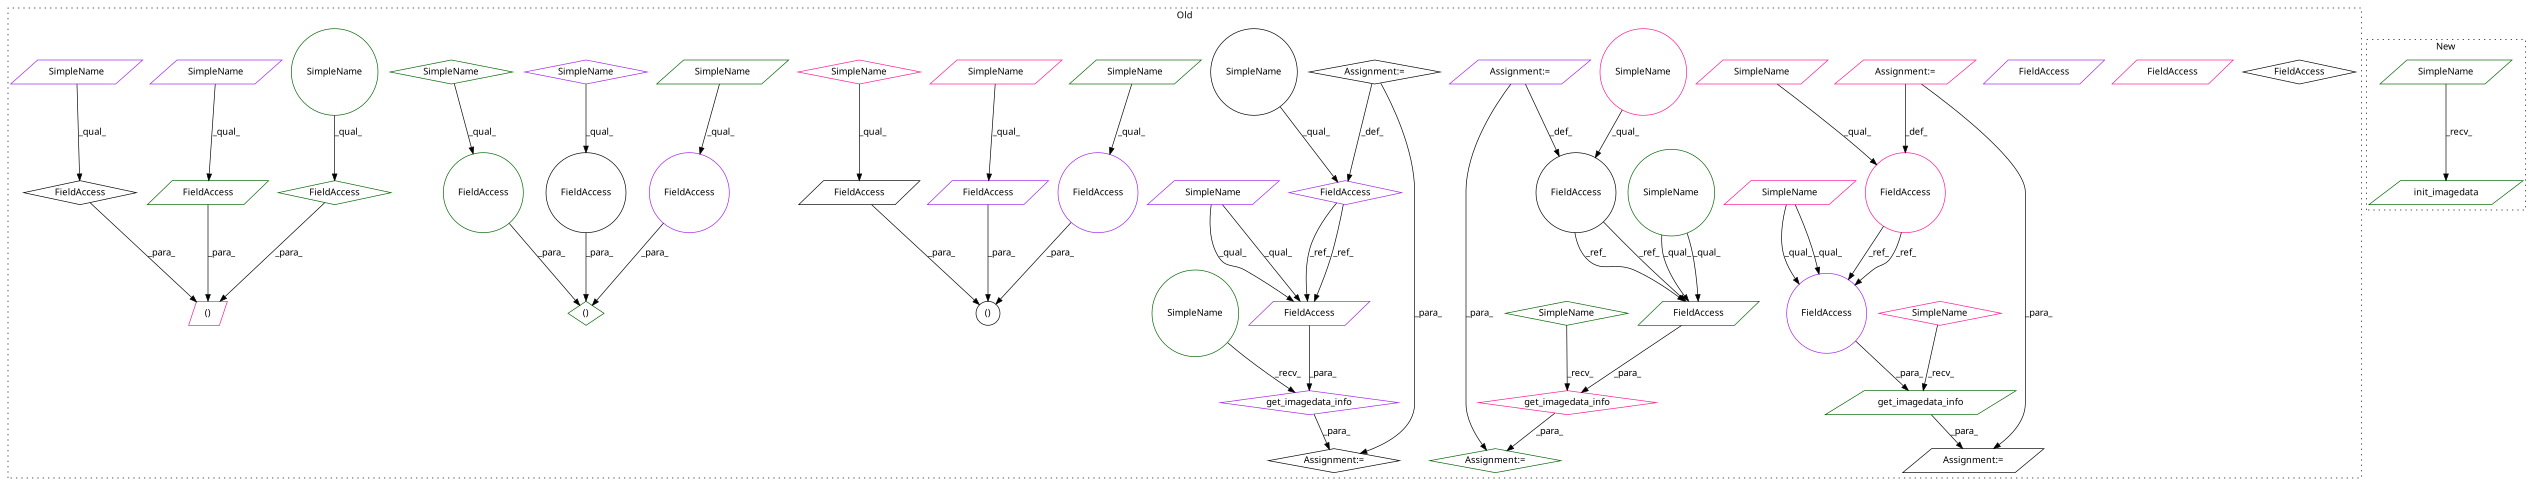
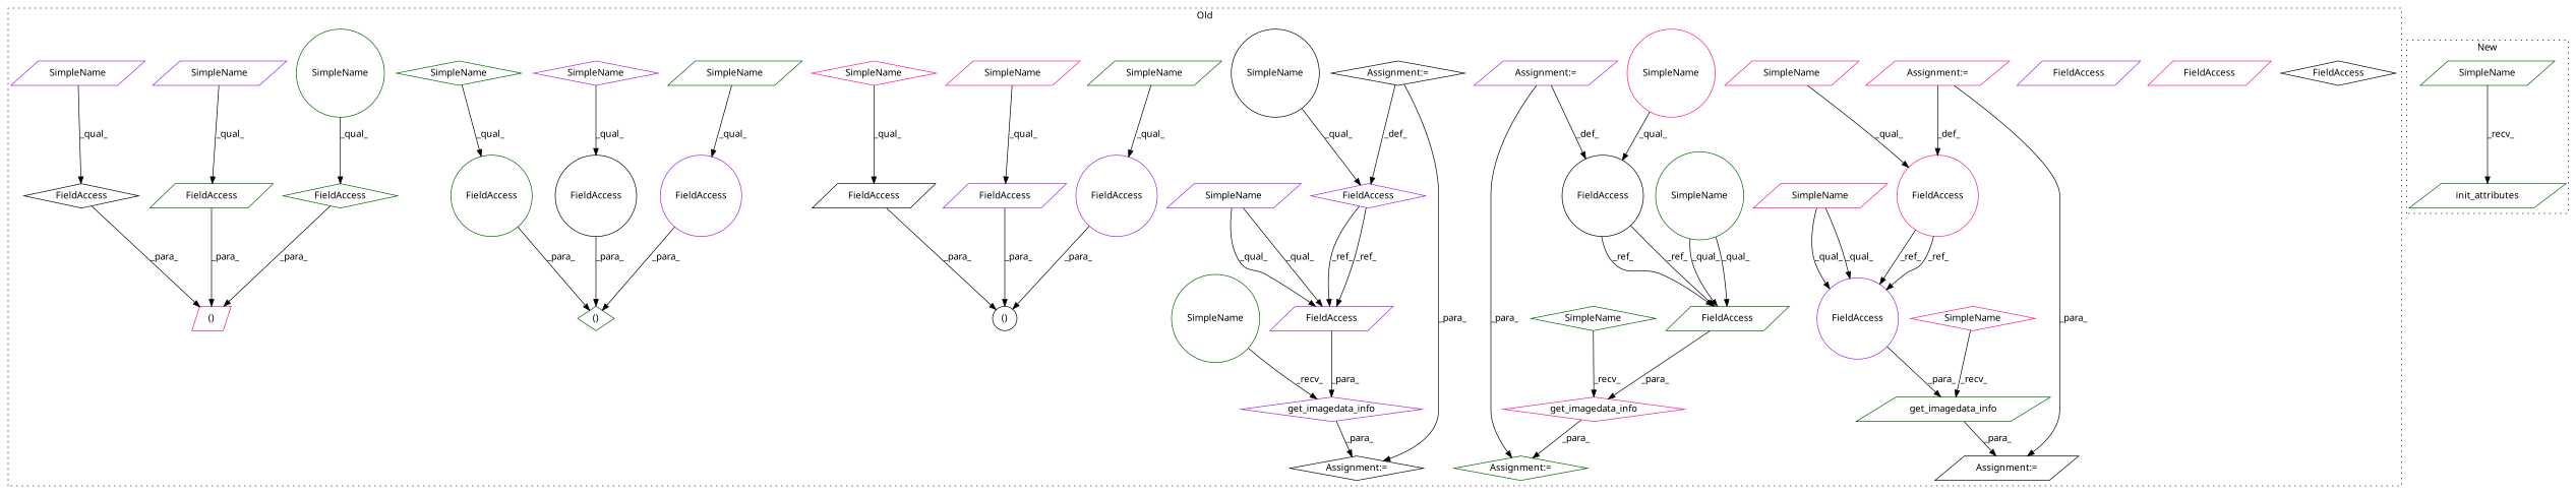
  digraph {
    fontname="Noto Sans"
    node [a=42 l=4 s=1996 shape=parallelogram color=darkgreen fontname="Noto Sans"]
    edge [fontname="Noto Sans"]
    n1 [a=32 l="19,1" label=get_imagedata_info s="1977,2008" shape=diamond color=deeppink]
    n2 [a=22 l=10 label=FieldAccess s=1566 shape=circle color=deeppink]
    n3 [a=22 l=12 label=FieldAccess shape=diamond color=black]
    n4 [a=22 l=21 label=FieldAccess s=1915 color=black]
    n5 [a=106 l=89 label="()" s=1881 shape=circle color=black]
    n6 [a=22 l=21 label=FieldAccess s=1881 shape=circle color=purple]
    n7 [a=22 l=10 label=FieldAccess s=1859 color=deeppink]
    n8 [a=22 l=12 label=FieldAccess s=1588 shape=circle color=black]
    n9 [a=22 l=21 label=FieldAccess s=1949 color=purple]
    n10 [a=22 l=19 label=FieldAccess s=1619 shape=circle]
    n11 [a=106 l=83 label="()" s=1619 shape=diamond]
    n12 [a=22 l=19 label=FieldAccess s=1651 shape=circle color=purple]
    n13 [a=22 l=10 label=FieldAccess s=1544 shape=diamond color=purple]
    n14 [a=22 l=19 label=FieldAccess s=1782 shape=diamond color=black]
    n15 [a=106 l=83 label="()" s=1750 color=deeppink]
    n16 [a=22 l=10 label=FieldAccess s=1728 color=purple]
    n17 [a=22 l=19 label=FieldAccess s=1814 shape=diamond]
    n18 [a=22 l=19 label=FieldAccess s=1683 shape=circle color=black]
    n19 [a=22 l=19 label=FieldAccess s=1750]
    n20 [a=7 l=2 label="Assignment:=" s=1970 shape=diamond]
    n21 [a=7 l=1 label="Assignment:=" s=1576 color=deeppink]
    n22 [a=32 l="19,1" label=get_imagedata_info s="1840,1869"]
    n23 [a=7 l=2 label="Assignment:=" s=1833 color=black]
    n24 [a=32 l="19,1" label=get_imagedata_info s="1709,1738" shape=diamond color=purple]
    n25 [a=7 l=2 label="Assignment:=" s=1702 shape=diamond color=black]
    n26 [a=7 l=1 label="Assignment:=" s=1600 color=purple]
    n27 [a=7 l=1 label="Assignment:=" s=1554 shape=diamond color=black]
    n28 [a=22 l=10 label=FieldAccess s=1728 color=purple]
    n29 [label=SimpleName s=1566 color=deeppink]
    n30 [label=SimpleName s=1915 shape=diamond color=deeppink]
    n31 [label=SimpleName s=1728 color=purple]
    n32 [label=SimpleName s=1619 shape=diamond]
    n33 [label=SimpleName s=1881]
    n34 [label=SimpleName s=1704 shape=circle]
    n35 [label=SimpleName s=1859 color=deeppink]
    n36 [label=SimpleName s=1835 shape=diamond color=deeppink]
    n37 [label=SimpleName s=1544 shape=circle color=black]
    n38 [label=SimpleName shape=circle]
    n39 [label=SimpleName s=1972 shape=diamond]
    n40 [label=SimpleName s=1814 shape=circle]
    n41 [label=SimpleName s=1588 shape=circle color=deeppink]
    n42 [label=SimpleName s=1683 shape=diamond color=purple]
    n43 [label=SimpleName s=1782 color=purple]
    n44 [label=SimpleName s=1651]
    n45 [label=SimpleName s=1750 color=purple]
    n46 [label=SimpleName s=1949 color=deeppink]
    n47 [a=22 l=10 label=FieldAccess s=1859 shape=circle color=purple]
    n48 [a=22 l=12 label=FieldAccess]
-   n49 [a=32 l="16,1" label=init_imagedata s="1466,1501"]
+   n49 [a=32 l="16,1" label=init_attributes s="1466,1501"]
    n50 [label=SimpleName s=1461]
    subgraph cluster_1 {
      label=Old
      style=dotted
      n1
      n2
      n3
      n4
      n5
      n6
      n7
      n8
      n9
      n10
      n11
      n12
      n13
      n14
      n15
      n16
      n17
      n18
      n19
      n20
      n21
      n22
      n23
      n24
      n25
      n26
      n27
      n28
      n29
      n30
      n31
      n32
      n33
      n34
      n35
      n36
      n37
      n38
      n39
      n40
      n41
      n42
      n43
      n44
      n45
      n46
      n47
      n48
    }
    subgraph cluster_2 {
      label=New
      style=dotted
      n49
      n50
    }
    n1 -> n20 [label=_para_]
    n2 -> n47 [label=_ref_]
    n2 -> n47 [label=_ref_]
    n4 -> n5 [label=_para_]
    n6 -> n5 [label=_para_]
    n8 -> n48 [label=_ref_]
    n8 -> n48 [label=_ref_]
    n9 -> n5 [label=_para_]
    n10 -> n11 [label=_para_]
    n12 -> n11 [label=_para_]
    n13 -> n28 [label=_ref_]
    n13 -> n28 [label=_ref_]
    n14 -> n15 [label=_para_]
    n17 -> n15 [label=_para_]
    n18 -> n11 [label=_para_]
    n19 -> n15 [label=_para_]
    n21 -> n2 [label=_def_]
    n21 -> n23 [label=_para_]
    n22 -> n23 [label=_para_]
    n24 -> n25 [label=_para_]
    n26 -> n8 [label=_def_]
    n26 -> n20 [label=_para_]
    n27 -> n13 [label=_def_]
    n27 -> n25 [label=_para_]
    n28 -> n24 [label=_para_]
    n29 -> n2 [label=_qual_]
    n30 -> n4 [label=_qual_]
    n31 -> n28 [label=_qual_]
    n31 -> n28 [label=_qual_]
    n32 -> n10 [label=_qual_]
    n33 -> n6 [label=_qual_]
    n34 -> n24 [label=_recv_]
    n35 -> n47 [label=_qual_]
    n35 -> n47 [label=_qual_]
    n36 -> n22 [label=_recv_]
    n37 -> n13 [label=_qual_]
    n38 -> n48 [label=_qual_]
    n38 -> n48 [label=_qual_]
    n39 -> n1 [label=_recv_]
    n40 -> n17 [label=_qual_]
    n41 -> n8 [label=_qual_]
    n42 -> n18 [label=_qual_]
    n43 -> n14 [label=_qual_]
    n44 -> n12 [label=_qual_]
    n45 -> n19 [label=_qual_]
    n46 -> n9 [label=_qual_]
    n47 -> n22 [label=_para_]
    n48 -> n1 [label=_para_]
    n50 -> n49 [label=_recv_]
  }
